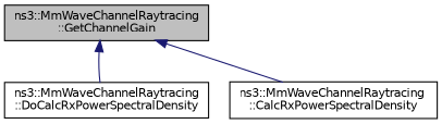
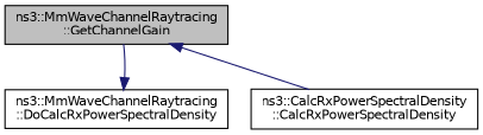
  digraph {
    rankdir=TB
    node [color=black fillcolor=white fontname=Helvetica fontsize=10 shape=record style=filled]
    edge [color=midnightblue dir=back fontname=Helvetica fontsize=10 labelfontname=Helvetica labelfontsize=10 style=solid]
    n1 [fillcolor=grey75 fontcolor=black height=0.2 label="ns3::MmWaveChannelRaytracing\l::GetChannelGain" width=0.4]
    n2 [height=0.2 label="ns3::MmWaveChannelRaytracing\l::DoCalcRxPowerSpectralDensity" width=0.4]
-   n3 [height=0.2 label="ns3::MmWaveChannelRaytracing\l::CalcRxPowerSpectralDensity" width=0.4]
-   n1 -> n2
+   n3 [height=0.2 label="ns3::CalcRxPowerSpectralDensity\l::CalcRxPowerSpectralDensity" width=0.4]
+   n2 -> n1
    n1 -> n3
  }
